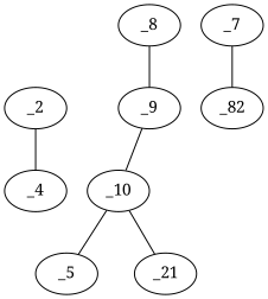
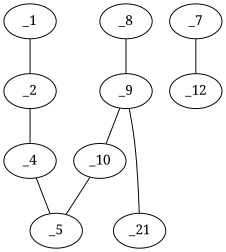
  graph {
    fontname="Noto Serif"
    node [charge=0 chem=1 fontname="Noto Serif" symbol="C  " x=8.0622 y=0.25]
    edge [fontname="Noto Serif" valence=1]
+   _1 [chem=4 symbol="N  " x=4.5981]
    _2 [x=3.7321 y=-0.25]
    _4 [x=2.866]
    _5 [chem=5 symbol="S  " x=2 y=-0.25]
    _7 [x=6.3301]
-   _12 [chem=4 symbol="N  " x=7.1962 y=-0.25 label=_82]
+   _12 [chem=4 symbol="N  " x=7.1962 y=-0.25]
    _8 [chem=5 symbol="S  " x=9.7942]
    _9 [x=8.9282 y=-0.25]
    _10
    n10 [chem=2 label=_21 symbol="O  " y=1.25]
+   _1 -- _2
    _2 -- _4
+   _4 -- _5
    _7 -- _12
    _8 -- _9
    _9 -- _10
    _10 -- _5
-   _10 -- n10 [valence=2]
+   _9 -- n10 [valence=2]
  }
